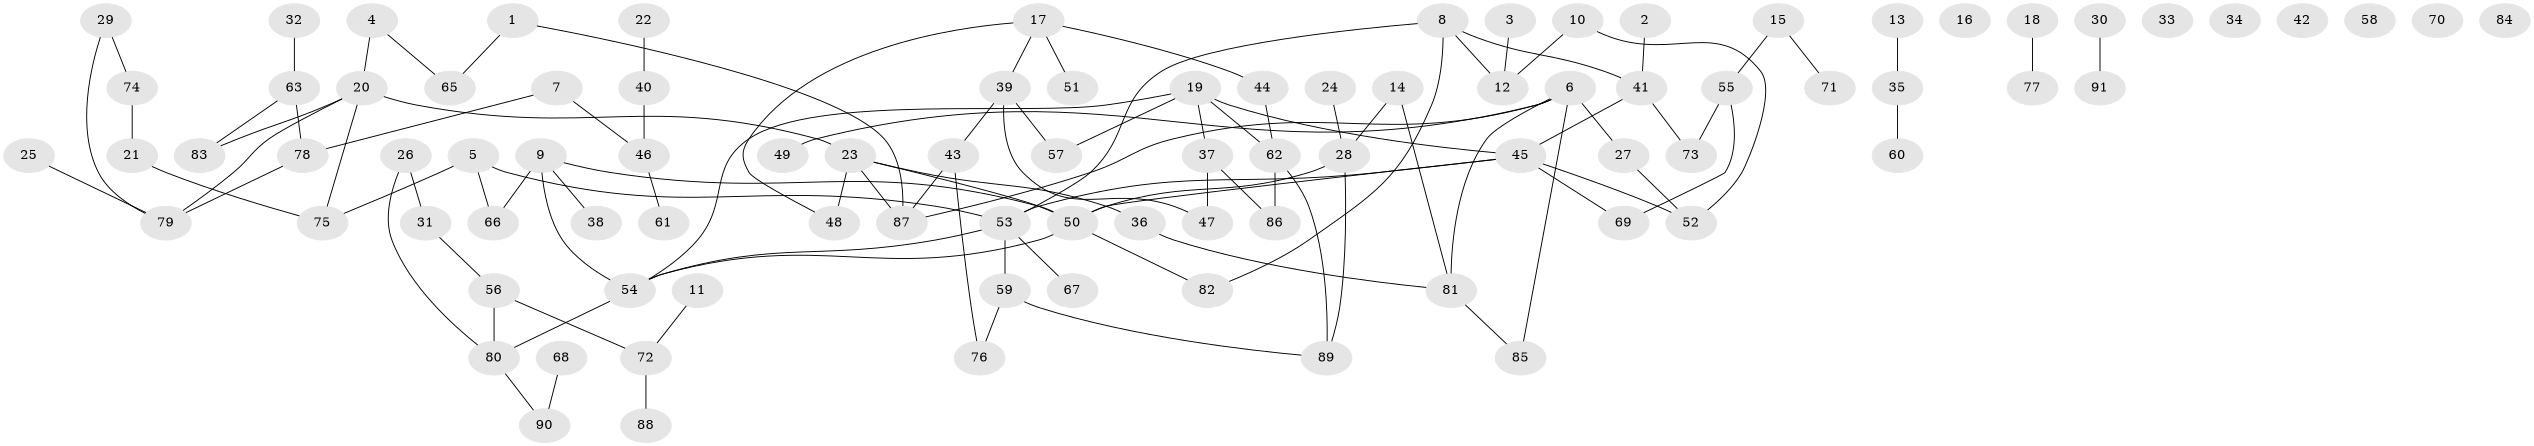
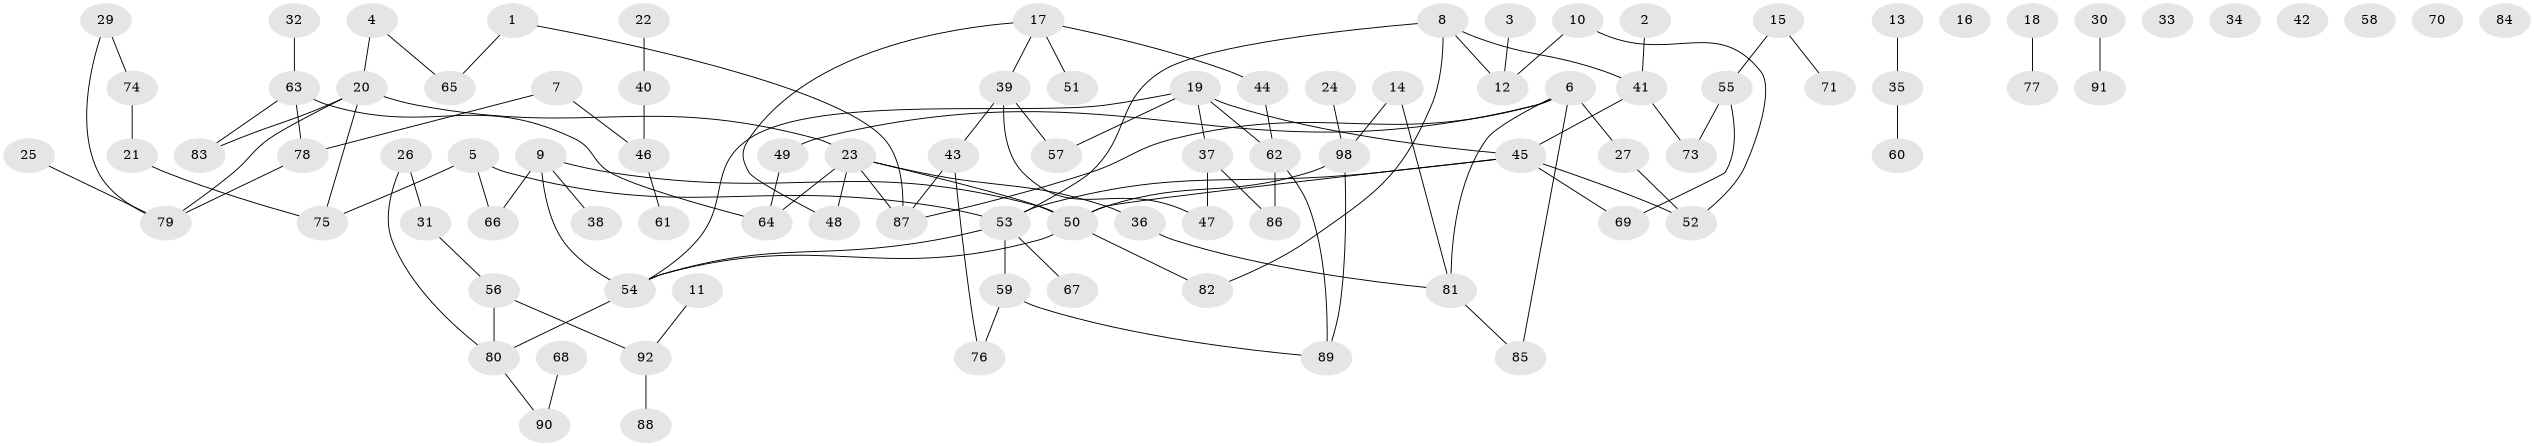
  graph {
    node [color=gray90 style=filled]
    1
    65
    87
    2
    41
    45
    73
    3
    12
    4
    20
    75
    23
    79
    83
    5
    53
    66
    54
    59
    67
    6
    27
    49
    81
    85
    52
+   64
    7
    46
    78
    61
    8
    82
    9
    38
    50
    80
    10
    11
-   72
+   72 [label=92]
    88
    13
    35
    60
    14
-   28
+   28 [label=98]
    89
    15
    55
    71
    69
    16
    17
    39
    44
    48
    51
    57
    47
    43
    62
    18
    77
    19
    37
    86
    36
    21
    22
    40
    24
    25
    26
    31
    56
    90
    29
    74
    30
    91
    32
    63
    33
    34
    76
    42
    58
    68
    70
    84
    1 -- 65
    1 -- 87
    2 -- 41
    41 -- 45
    41 -- 73
    45 -- 53
    45 -- 52
    45 -- 50
    45 -- 69
    3 -- 12
    4 -- 65
    4 -- 20
    20 -- 75
    20 -- 23
    20 -- 79
    20 -- 83
    23 -- 87
+   23 -- 64
    23 -- 50
    23 -- 48
    23 -- 36
    5 -- 75
    5 -- 53
    5 -- 66
    53 -- 54
    53 -- 59
    53 -- 67
    54 -- 80
    59 -- 89
    59 -- 76
    6 -- 87
    6 -- 27
    6 -- 49
    6 -- 81
    6 -- 85
    27 -- 52
+   49 -- 64
    81 -- 85
    7 -- 46
    7 -- 78
    46 -- 61
    78 -- 79
    8 -- 41
    8 -- 12
    8 -- 53
    8 -- 82
    9 -- 66
    9 -- 54
    9 -- 38
    9 -- 50
    50 -- 54
    50 -- 82
    80 -- 90
    10 -- 12
    10 -- 52
    11 -- 72
    72 -- 88
    13 -- 35
    35 -- 60
    14 -- 81
    14 -- 28
    28 -- 50
    28 -- 89
    15 -- 55
    15 -- 71
    55 -- 73
    55 -- 69
    17 -- 39
    17 -- 44
    17 -- 48
    17 -- 51
    39 -- 57
    39 -- 47
    39 -- 43
    44 -- 62
    43 -- 87
    43 -- 76
    62 -- 89
    62 -- 86
    18 -- 77
    19 -- 45
    19 -- 54
    19 -- 57
    19 -- 62
    19 -- 37
    37 -- 47
    37 -- 86
    36 -- 81
    21 -- 75
    22 -- 40
    40 -- 46
    24 -- 28
    25 -- 79
    26 -- 80
    26 -- 31
    31 -- 56
    56 -- 80
    56 -- 72
    29 -- 79
    29 -- 74
    74 -- 21
    30 -- 91
    32 -- 63
    63 -- 83
+   63 -- 64
    63 -- 78
    68 -- 90
  }
